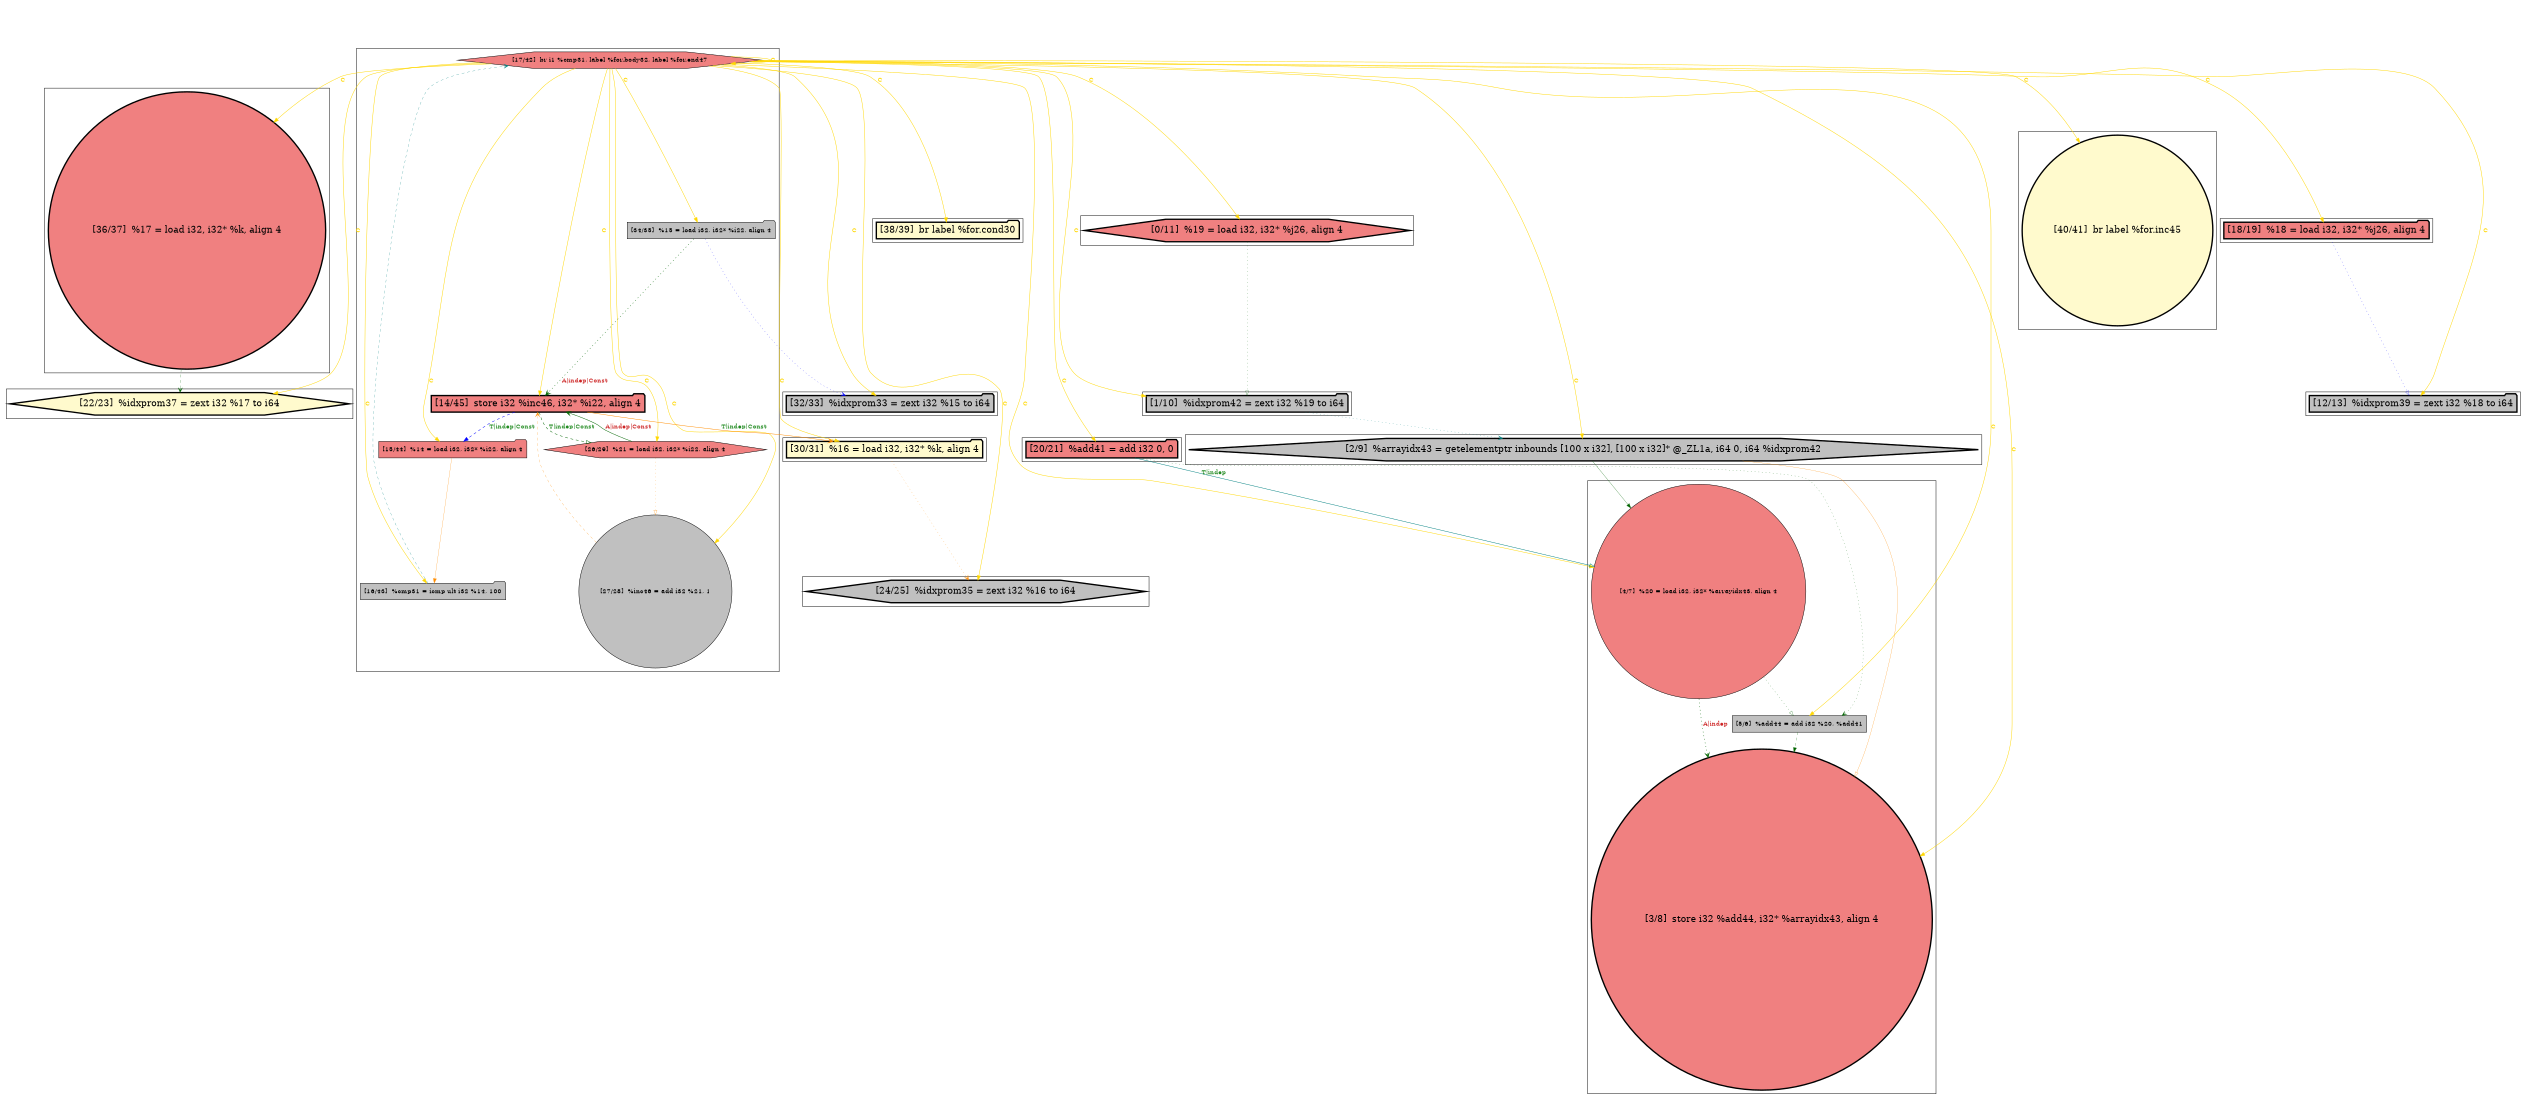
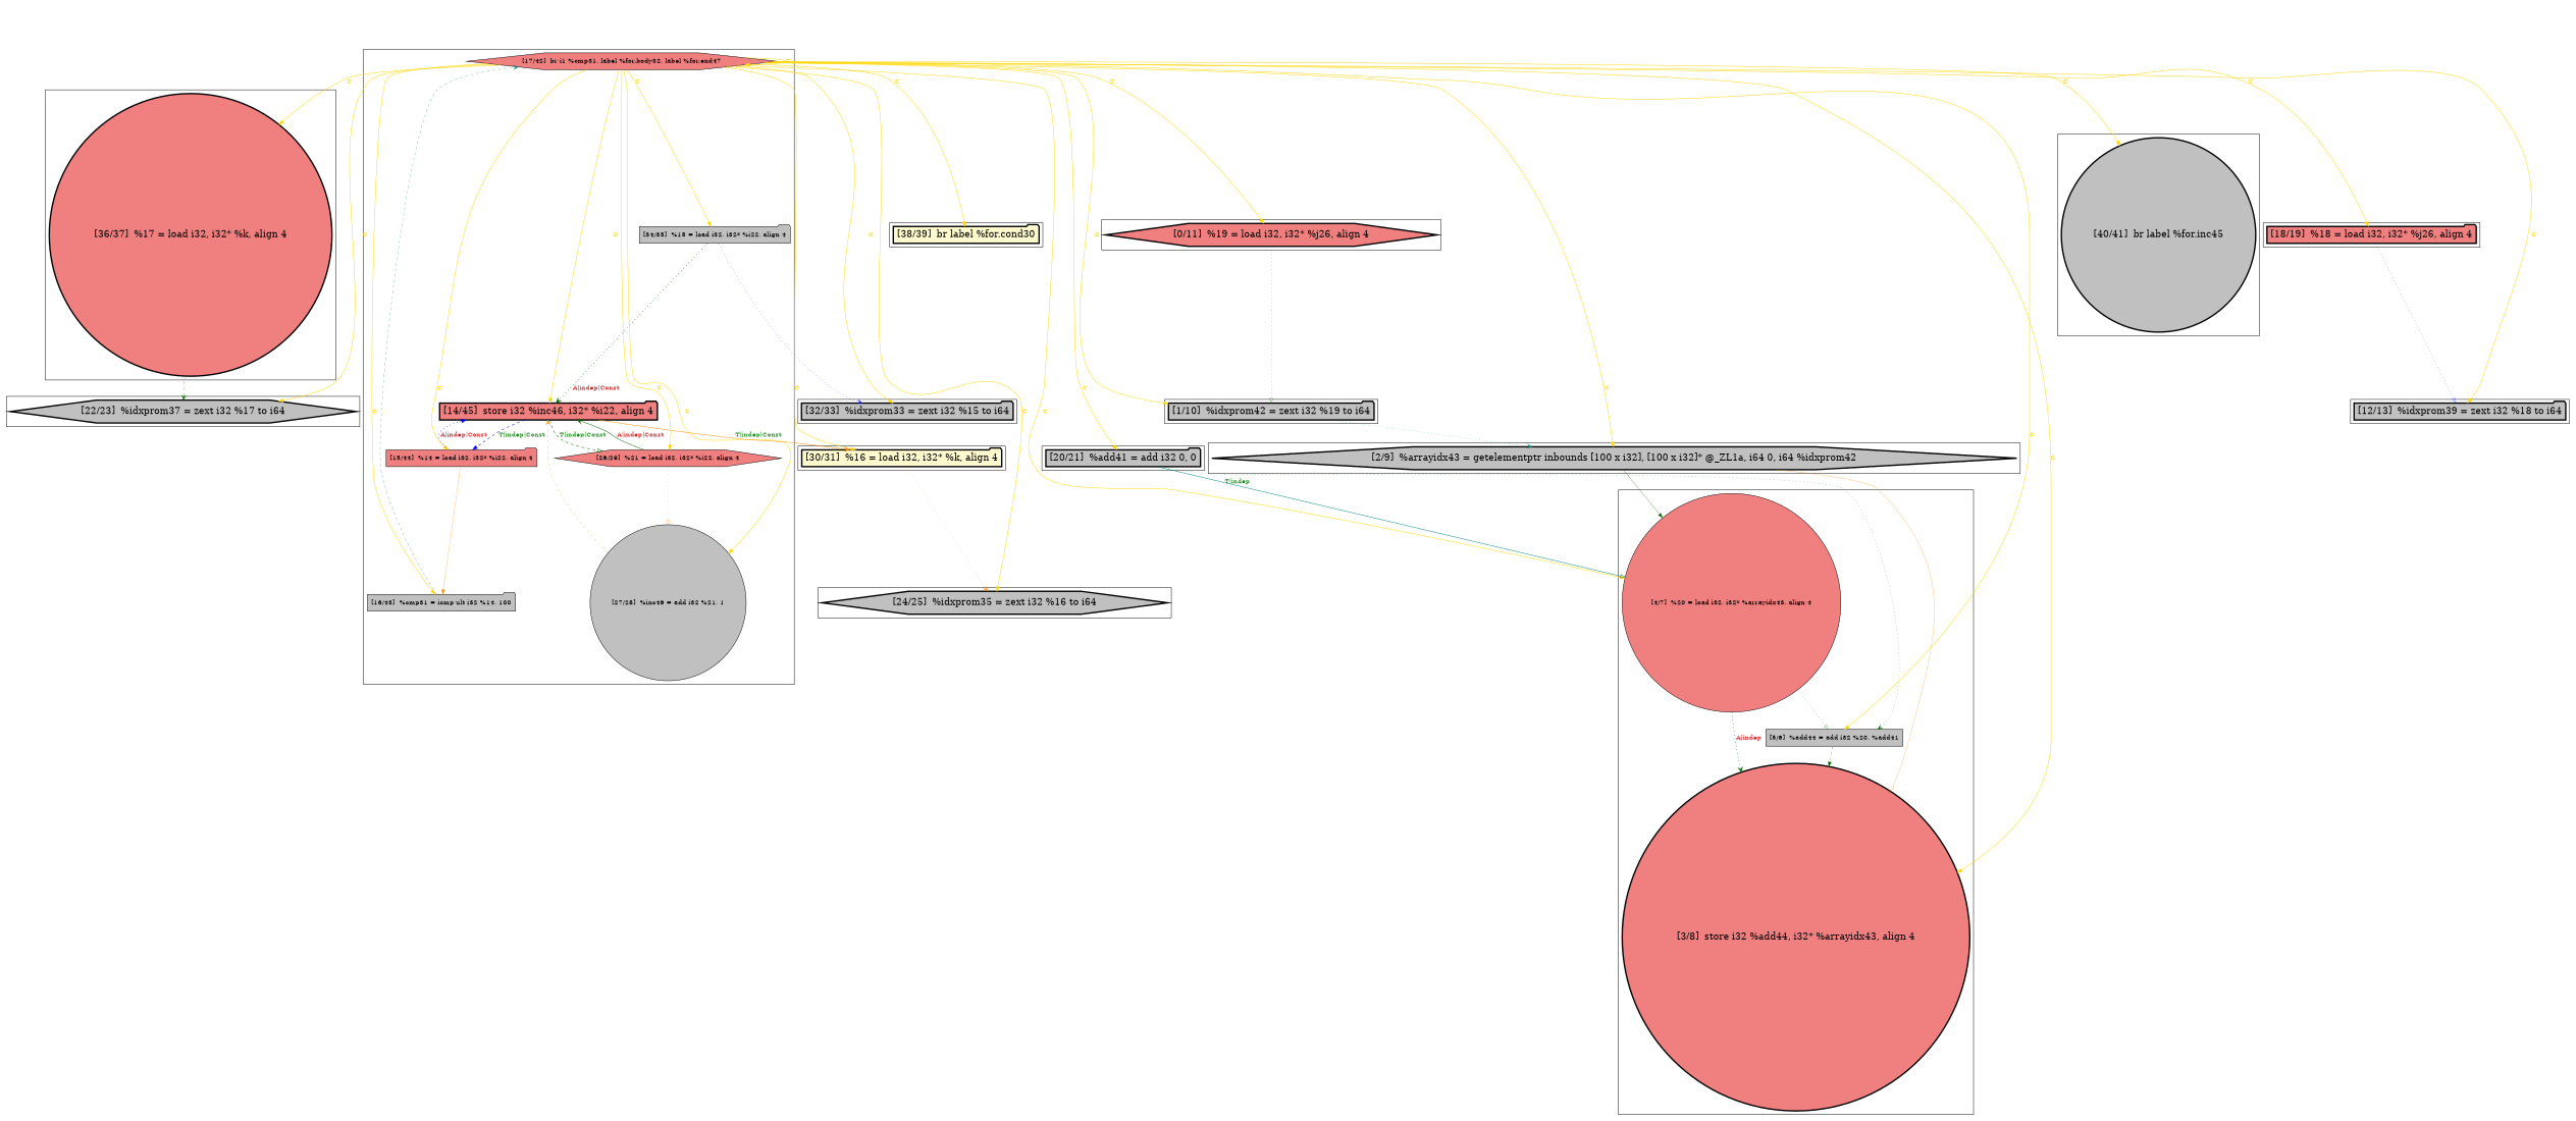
  digraph {
    node [fillcolor=grey fontsize=20 penwidth=3.0 shape=folder style=filled]
    edge [color=gold fontcolor=gold penwidth=1.0 style=solid]
    n1 [fillcolor=lightcoral label="[36/37]  %17 = load i32, i32* %k, align 4" shape=circle]
    n2 [fillcolor=lemonchiffon label="[38/39]  br label %for.cond30"]
    n3 [fillcolor=lemonchiffon label="[30/31]  %16 = load i32, i32* %k, align 4"]
    n4 [label="[1/10]  %idxprom42 = zext i32 %19 to i64"]
-   n5 [fillcolor=lemonchiffon label="[40/41]  br label %for.inc45" shape=circle]
+   n5 [label="[40/41]  br label %for.inc45" shape=circle]
    n6 [label="[24/25]  %idxprom35 = zext i32 %16 to i64" shape=hexagon]
    n7 [label="[32/33]  %idxprom33 = zext i32 %15 to i64"]
-   n8 [fillcolor=lemonchiffon label="[22/23]  %idxprom37 = zext i32 %17 to i64" shape=hexagon]
+   n8 [label="[22/23]  %idxprom37 = zext i32 %17 to i64" shape=hexagon]
    n9 [label="[5/6]  %add44 = add i32 %20, %add41" shape=box fontsize="" penwidth=""]
    n10 [fillcolor=lightcoral label="[3/8]  store i32 %add44, i32* %arrayidx43, align 4" shape=circle]
    n11 [fillcolor=lightcoral label="[4/7]  %20 = load i32, i32* %arrayidx43, align 4" shape=circle fontsize="" penwidth=""]
    n12 [fillcolor=lightcoral label="[18/19]  %18 = load i32, i32* %j26, align 4"]
    n13 [fillcolor=lightcoral label="[17/42]  br i1 %cmp31, label %for.body32, label %for.end47" shape=hexagon fontsize="" penwidth=""]
    n14 [label="[34/35]  %15 = load i32, i32* %i22, align 4" fontsize="" penwidth=""]
    n15 [fillcolor=lightcoral label="[14/45]  store i32 %inc46, i32* %i22, align 4"]
    n16 [fillcolor=lightcoral label="[26/29]  %21 = load i32, i32* %i22, align 4" shape=hexagon fontsize="" penwidth=""]
    n17 [label="[27/28]  %inc46 = add i32 %21, 1" shape=circle fontsize="" penwidth=""]
    n18 [fillcolor=lightcoral label="[15/44]  %14 = load i32, i32* %i22, align 4" fontsize="" penwidth=""]
    n19 [label="[16/43]  %cmp31 = icmp ult i32 %14, 100" fontsize="" penwidth=""]
-   n20 [fillcolor=lightcoral label="[20/21]  %add41 = add i32 0, 0"]
+   n20 [label="[20/21]  %add41 = add i32 0, 0"]
    n21 [fillcolor=lightcoral label="[0/11]  %19 = load i32, i32* %j26, align 4" shape=hexagon]
    n22 [label="[12/13]  %idxprom39 = zext i32 %18 to i64"]
    n23 [label="[2/9]  %arrayidx43 = getelementptr inbounds [100 x i32], [100 x i32]* @_ZL1a, i64 0, i64 %idxprom42" shape=hexagon]
    subgraph cluster_1 {
      n1
    }
    subgraph cluster_2 {
      n2
    }
    subgraph cluster_3 {
      n3
    }
    subgraph cluster_4 {
      n4
    }
    subgraph cluster_5 {
      n5
    }
    subgraph cluster_6 {
      n6
    }
    subgraph cluster_7 {
      n7
    }
    subgraph cluster_8 {
      n8
    }
    subgraph cluster_9 {
      n9
      n10
      n11
    }
    subgraph cluster_10 {
      n12
    }
    subgraph cluster_11 {
      n13
      n14
      n15
      n16
      n17
      n18
      n19
    }
    subgraph cluster_12 {
      n20
    }
    subgraph cluster_13 {
      n21
    }
    subgraph cluster_14 {
      n22
    }
    subgraph cluster_15 {
      n23
    }
    n1 -> n8 [arrowhead=vee color=darkgreen fontcolor=black penwidth=0.5 style=dashed]
    n3 -> n6 [arrowhead=vee color=darkorange fontcolor=black penwidth=0.5 style=dotted]
    n4 -> n23 [arrowhead=vee color=teal fontcolor=black penwidth=0.5 style=dotted]
    n9 -> n10 [arrowhead=normal color=darkgreen fontcolor=black penwidth=0.5 style=dashed]
    n11 -> n9 [arrowhead=onormal color=darkgreen fontcolor=black penwidth=0.5 style=dotted]
    n11 -> n10 [arrowhead=vee color=darkgreen fontcolor=firebrick3 label="A|indep" style=dotted]
    n12 -> n22 [arrowhead=onormal color=blue fontcolor=black penwidth=0.5 style=dotted]
    n13 -> n1 [label=C]
    n13 -> n2 [label=C]
    n13 -> n3 [label=C]
    n13 -> n4 [label=C]
    n13 -> n5 [label=C]
    n13 -> n6 [label=C]
    n13 -> n7 [label=C]
    n13 -> n8 [label=C]
    n13 -> n9 [label=C]
    n13 -> n10 [label=C]
    n13 -> n11 [label=C]
    n13 -> n12 [label=C]
    n13 -> n13 [label=C]
    n13 -> n14 [label=C]
    n13 -> n15 [label=C]
    n13 -> n16 [label=C]
    n13 -> n17 [label=C]
    n13 -> n18 [label=C]
    n13 -> n19 [label=C]
    n13 -> n20 [label=C]
    n13 -> n21 [label=C]
    n13 -> n22 [label=C]
    n13 -> n23 [label=C]
    n14 -> n7 [arrowhead=vee color=blue fontcolor=black penwidth=0.5 style=dotted]
    n14 -> n15 [arrowhead=vee color=darkgreen fontcolor=firebrick3 label="A|indep|Const" style=dotted]
    n15 -> n3 [arrowhead=vee color=darkorange fontcolor=forestgreen label="T|indep|Const" style=bold]
    n15 -> n16 [arrowhead=onormal color=darkgreen fontcolor=forestgreen label="T|indep|Const" style=dashed]
    n15 -> n18 [arrowhead=normal color=blue fontcolor=forestgreen label="T|indep|Const" style=dashed]
    n16 -> n15 [arrowhead=vee color=darkgreen fontcolor=firebrick3 label="A|indep|Const" style=bold]
    n16 -> n17 [arrowhead=onormal color=darkorange fontcolor=black penwidth=0.5 style=dotted]
    n17 -> n15 [arrowhead=vee color=darkorange fontcolor=black penwidth=0.5 style=dashed]
+   n18 -> n15 [arrowhead=normal color=blue fontcolor=firebrick3 label="A|indep|Const" style=dotted]
    n18 -> n19 [arrowhead=normal color=darkorange fontcolor=black penwidth=0.5 style=bold]
    n19 -> n13 [arrowhead=vee color=teal fontcolor=black penwidth=0.5 style=dashed]
    n20 -> n9 [arrowhead=vee color=darkgreen fontcolor=black penwidth=0.5 style=dotted]
    n20 -> n11 [arrowhead=onormal color=teal fontcolor=forestgreen label="T|indep" style=bold]
    n21 -> n4 [arrowhead=onormal color=darkgreen fontcolor=black penwidth=0.5 style=dotted]
    n23 -> n10 [arrowhead=onormal color=darkorange fontcolor=black penwidth=0.5 style=bold]
    n23 -> n11 [arrowhead=normal color=darkgreen fontcolor=black penwidth=0.5 style=bold]
  }
